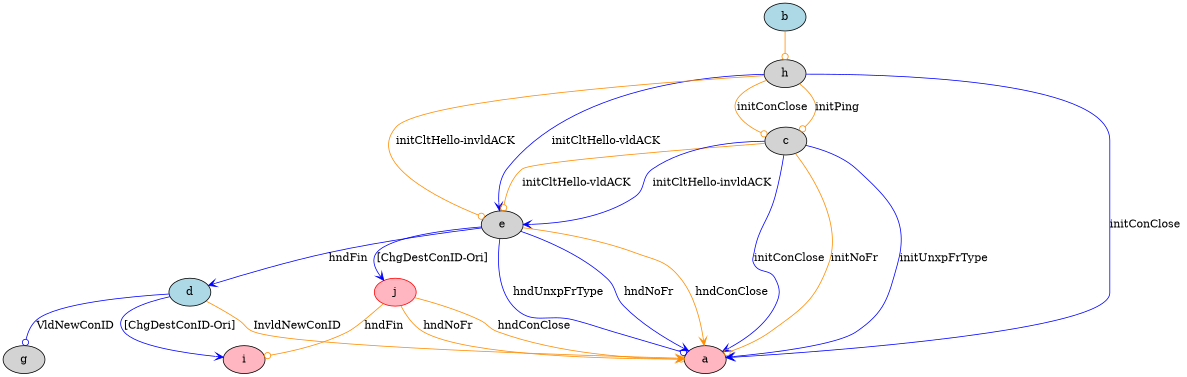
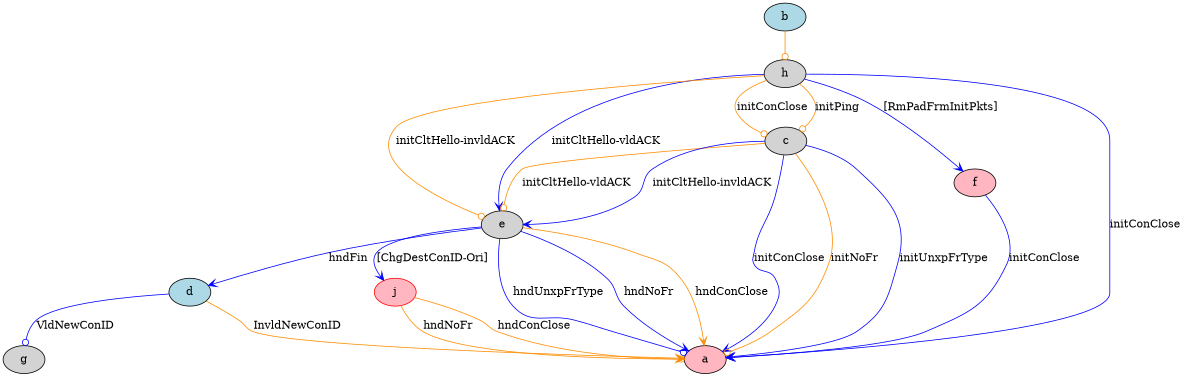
  digraph {
    node [fillcolor=lightgrey style=filled]
    edge [arrowhead=vee color=blue]
    b [fillcolor=lightblue]
    h
    c
    a [fillcolor=lightpink]
    e
+   f [fillcolor=lightpink]
    d [fillcolor=lightblue]
    j [color=red fillcolor=lightpink]
    g
-   i [fillcolor=lightpink]
    b -> h [arrowhead=odot color=darkorange]
    h -> c [arrowhead=odot color=darkorange label="initPing "]
    h -> c [arrowhead=odot color=darkorange label="initConClose "]
    h -> a [label="initConClose "]
    h -> e [label="initCltHello-vldACK "]
    h -> e [arrowhead=odot color=darkorange label="initCltHello-invldACK "]
+   h -> f [label="[RmPadFrmInitPkts] "]
    c -> a [label="initConClose "]
    c -> a [label="initUnxpFrType "]
    c -> a [arrowhead=odot color=darkorange label="initNoFr "]
    c -> e [arrowhead=odot color=darkorange label="initCltHello-vldACK "]
    c -> e [label="initCltHello-invldACK "]
    e -> a [color=darkorange label="hndConClose "]
    e -> a [arrowhead=odot label="hndUnxpFrType "]
    e -> a [label="hndNoFr "]
    e -> d [label="hndFin "]
    e -> j [label="[ChgDestConID-Ori] "]
+   f -> a [label="initConClose "]
    d -> a [color=darkorange label="InvldNewConID "]
    d -> g [arrowhead=odot label="VldNewConID "]
-   d -> i [label="[ChgDestConID-Ori] "]
    j -> a [color=darkorange label="hndConClose "]
    j -> a [arrowhead=odot color=darkorange label="hndNoFr "]
-   j -> i [arrowhead=odot color=darkorange label="hndFin "]
  }
